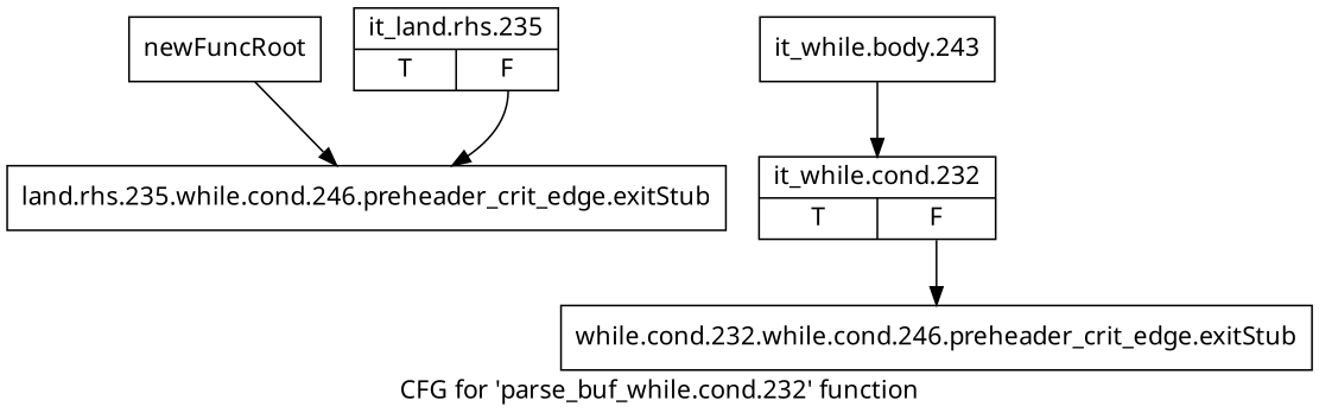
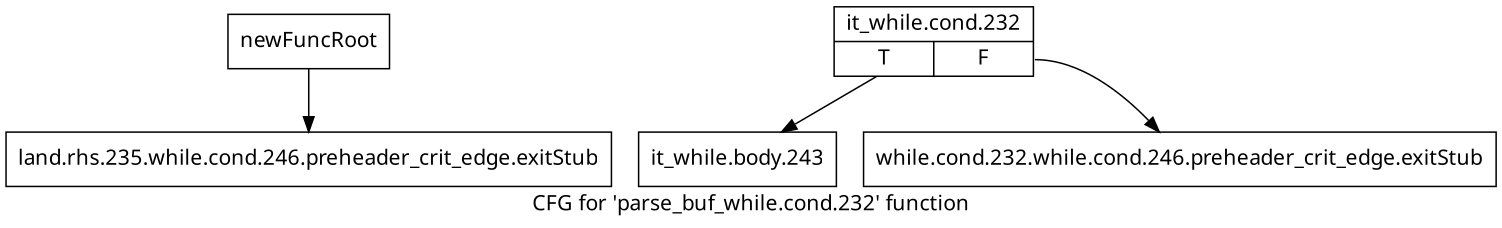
  digraph {
    fontname="Noto Sans"
    label="CFG for 'parse_buf_while.cond.232' function"
    node [fontname="Noto Sans" shape=record]
    edge [fontname="Noto Sans"]
    n1 [label="{newFuncRoot}"]
    n2 [label="{land.rhs.235.while.cond.246.preheader_crit_edge.exitStub}"]
    n3 [label="{it_while.cond.232|{<s0>T|<s1>F}}"]
    n4 [label="{while.cond.232.while.cond.246.preheader_crit_edge.exitStub}"]
-   n5 [label="{it_land.rhs.235|{<s0>T|<s1>F}}"]
    n6 [label="{it_while.body.243}"]
    n1 -> n2
    n3 -> n4 [tailport=s1]
-   n5 -> n2 [tailport=s1]
-   n6 -> n3
+   n3 -> n6
  }
